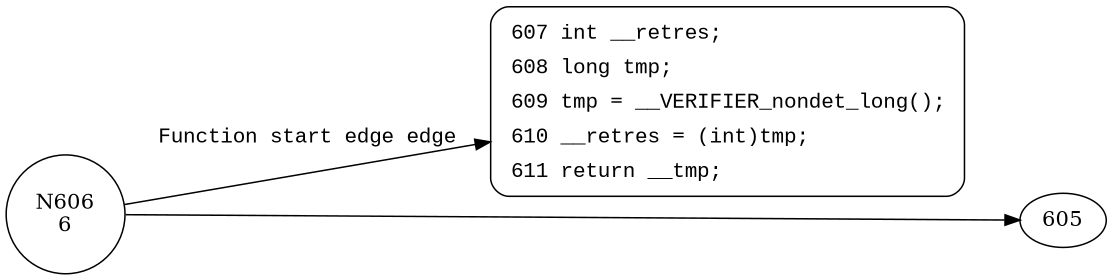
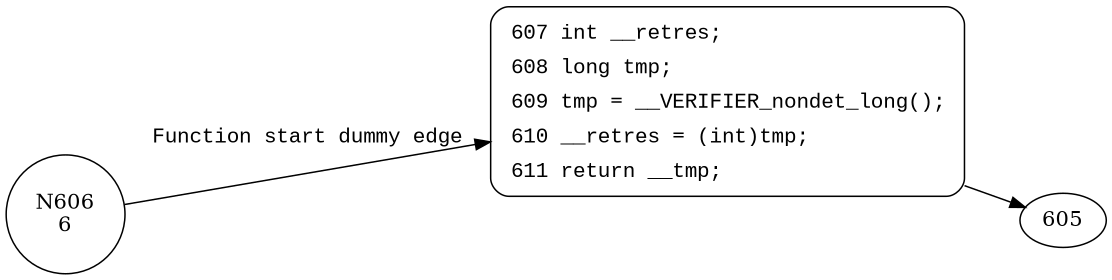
  digraph {
    rankdir=LR
    n1 [label="N606\n6" shape=circle]
    n2 [fillcolor=white fontname="Courier New" label=<<table border="0" cellborder="0" cellpadding="3" bgcolor="white"><tr><td align="right">607</td><td align="left">int __retres;</td></tr><tr><td align="right">608</td><td align="left">long tmp;</td></tr><tr><td align="right">609</td><td align="left">tmp = __VERIFIER_nondet_long();</td></tr><tr><td align="right">610</td><td align="left">__retres = (int)tmp;</td></tr><tr><td align="right">611</td><td align="left">return __tmp;</td></tr></table>> penwidth=1 shape=Mrecord style="filled,bold"]
    605
-   n1 -> n2 [fontname="Courier New" label="Function start edge edge"]
-   n1 -> 605
+   n1 -> n2 [fontname="Courier New" label="Function start dummy edge"]
+   n2 -> 605
  }
